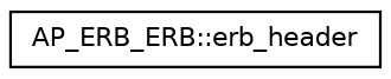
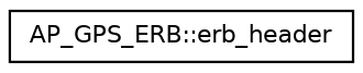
  digraph {
    rankdir=LR
-   n1 [color=black fillcolor=white fontname=Helvetica fontsize=10 height=0.2 label="AP_ERB_ERB::erb_header" shape=record style=filled width=0.4]
+   n1 [color=black fillcolor=white fontname=Helvetica fontsize=10 height=0.2 label="AP_GPS_ERB::erb_header" shape=record style=filled width=0.4]
  }
